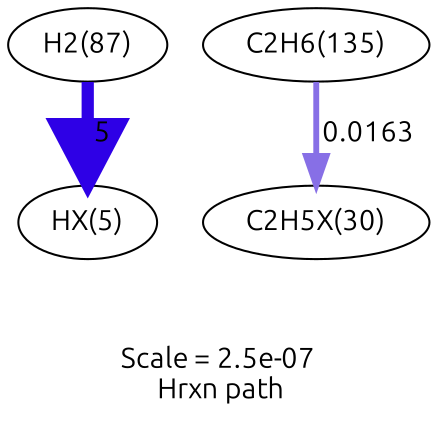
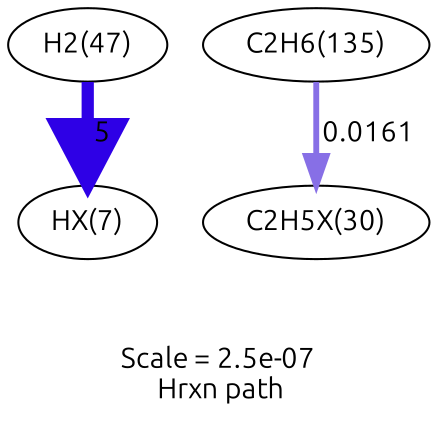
  digraph {
    fontname=Ubuntu
    label="Scale = 2.5e-07\l Hrxn path"
    node [fontname=Ubuntu]
    edge [fontname=Ubuntu]
-   n1 [label="H2(87)"]
-   n2 [label="HX(5)"]
+   n1 [label="H2(47)"]
+   n2 [label="HX(7)"]
    n3 [label="C2H6(135)"]
    n4 [label="C2H5X(30)"]
    n1 -> n2 [arrowsize=3 color="0.7, 1.5, 0.9" label=" 5" style="setlinewidth(6)"]
-   n3 -> n4 [arrowsize=1.44 color="0.7, 0.516, 0.9" label=" 0.0163" style="setlinewidth(2.88)"]
+   n3 -> n4 [arrowsize=1.44 color="0.7, 0.516, 0.9" label=" 0.0161" style="setlinewidth(2.88)"]
  }
